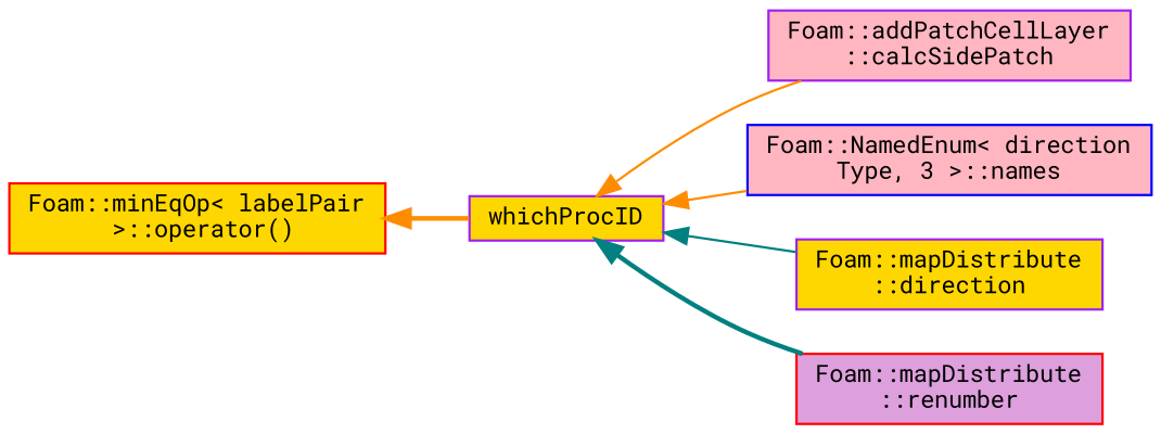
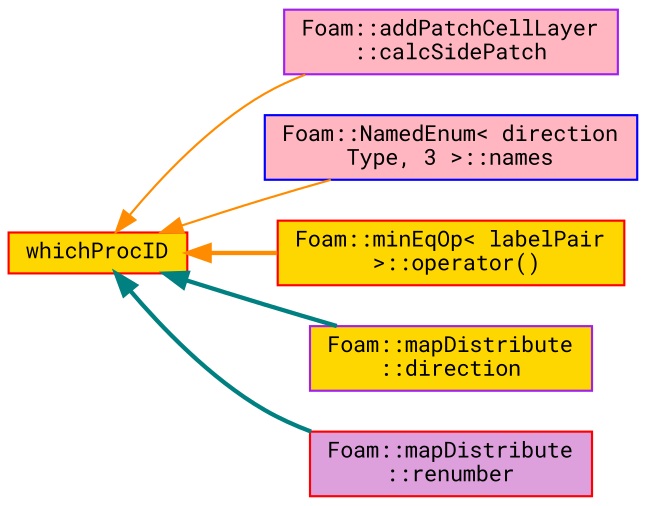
  digraph {
    fontname="Roboto Mono"
    rankdir=LR
    node [color=red fillcolor=gold fontname="Roboto Mono" fontsize=10 shape=record style=filled]
    edge [color=darkorange dir=back fontname="Roboto Mono" fontsize=10 labelfontname=FreeSans labelfontsize=10 style=bold]
-   n1 [color=purple fontcolor=black height=0.2 label=whichProcID width=0.4]
+   n1 [fontcolor=black height=0.2 label=whichProcID width=0.4]
    n2 [color=purple fillcolor=lightpink height=0.2 label="Foam::addPatchCellLayer\l::calcSidePatch" width=0.4]
    n3 [color=blue fillcolor=lightpink height=0.2 label="Foam::NamedEnum\< direction\lType, 3 \>::names" width=0.4]
    n4 [height=0.2 label="Foam::minEqOp\< labelPair\l \>::operator()" width=0.4]
    n5 [color=purple height=0.2 label="Foam::mapDistribute\l::direction" width=0.4]
    n6 [fillcolor=plum height=0.2 label="Foam::mapDistribute\l::renumber" width=0.4]
    n1 -> n2 [style=solid]
    n1 -> n3 [style=solid]
-   n4 -> n1
-   n1 -> n5 [color=teal style=solid]
+   n1 -> n4
+   n1 -> n5 [color=teal]
    n1 -> n6 [color=teal]
  }
